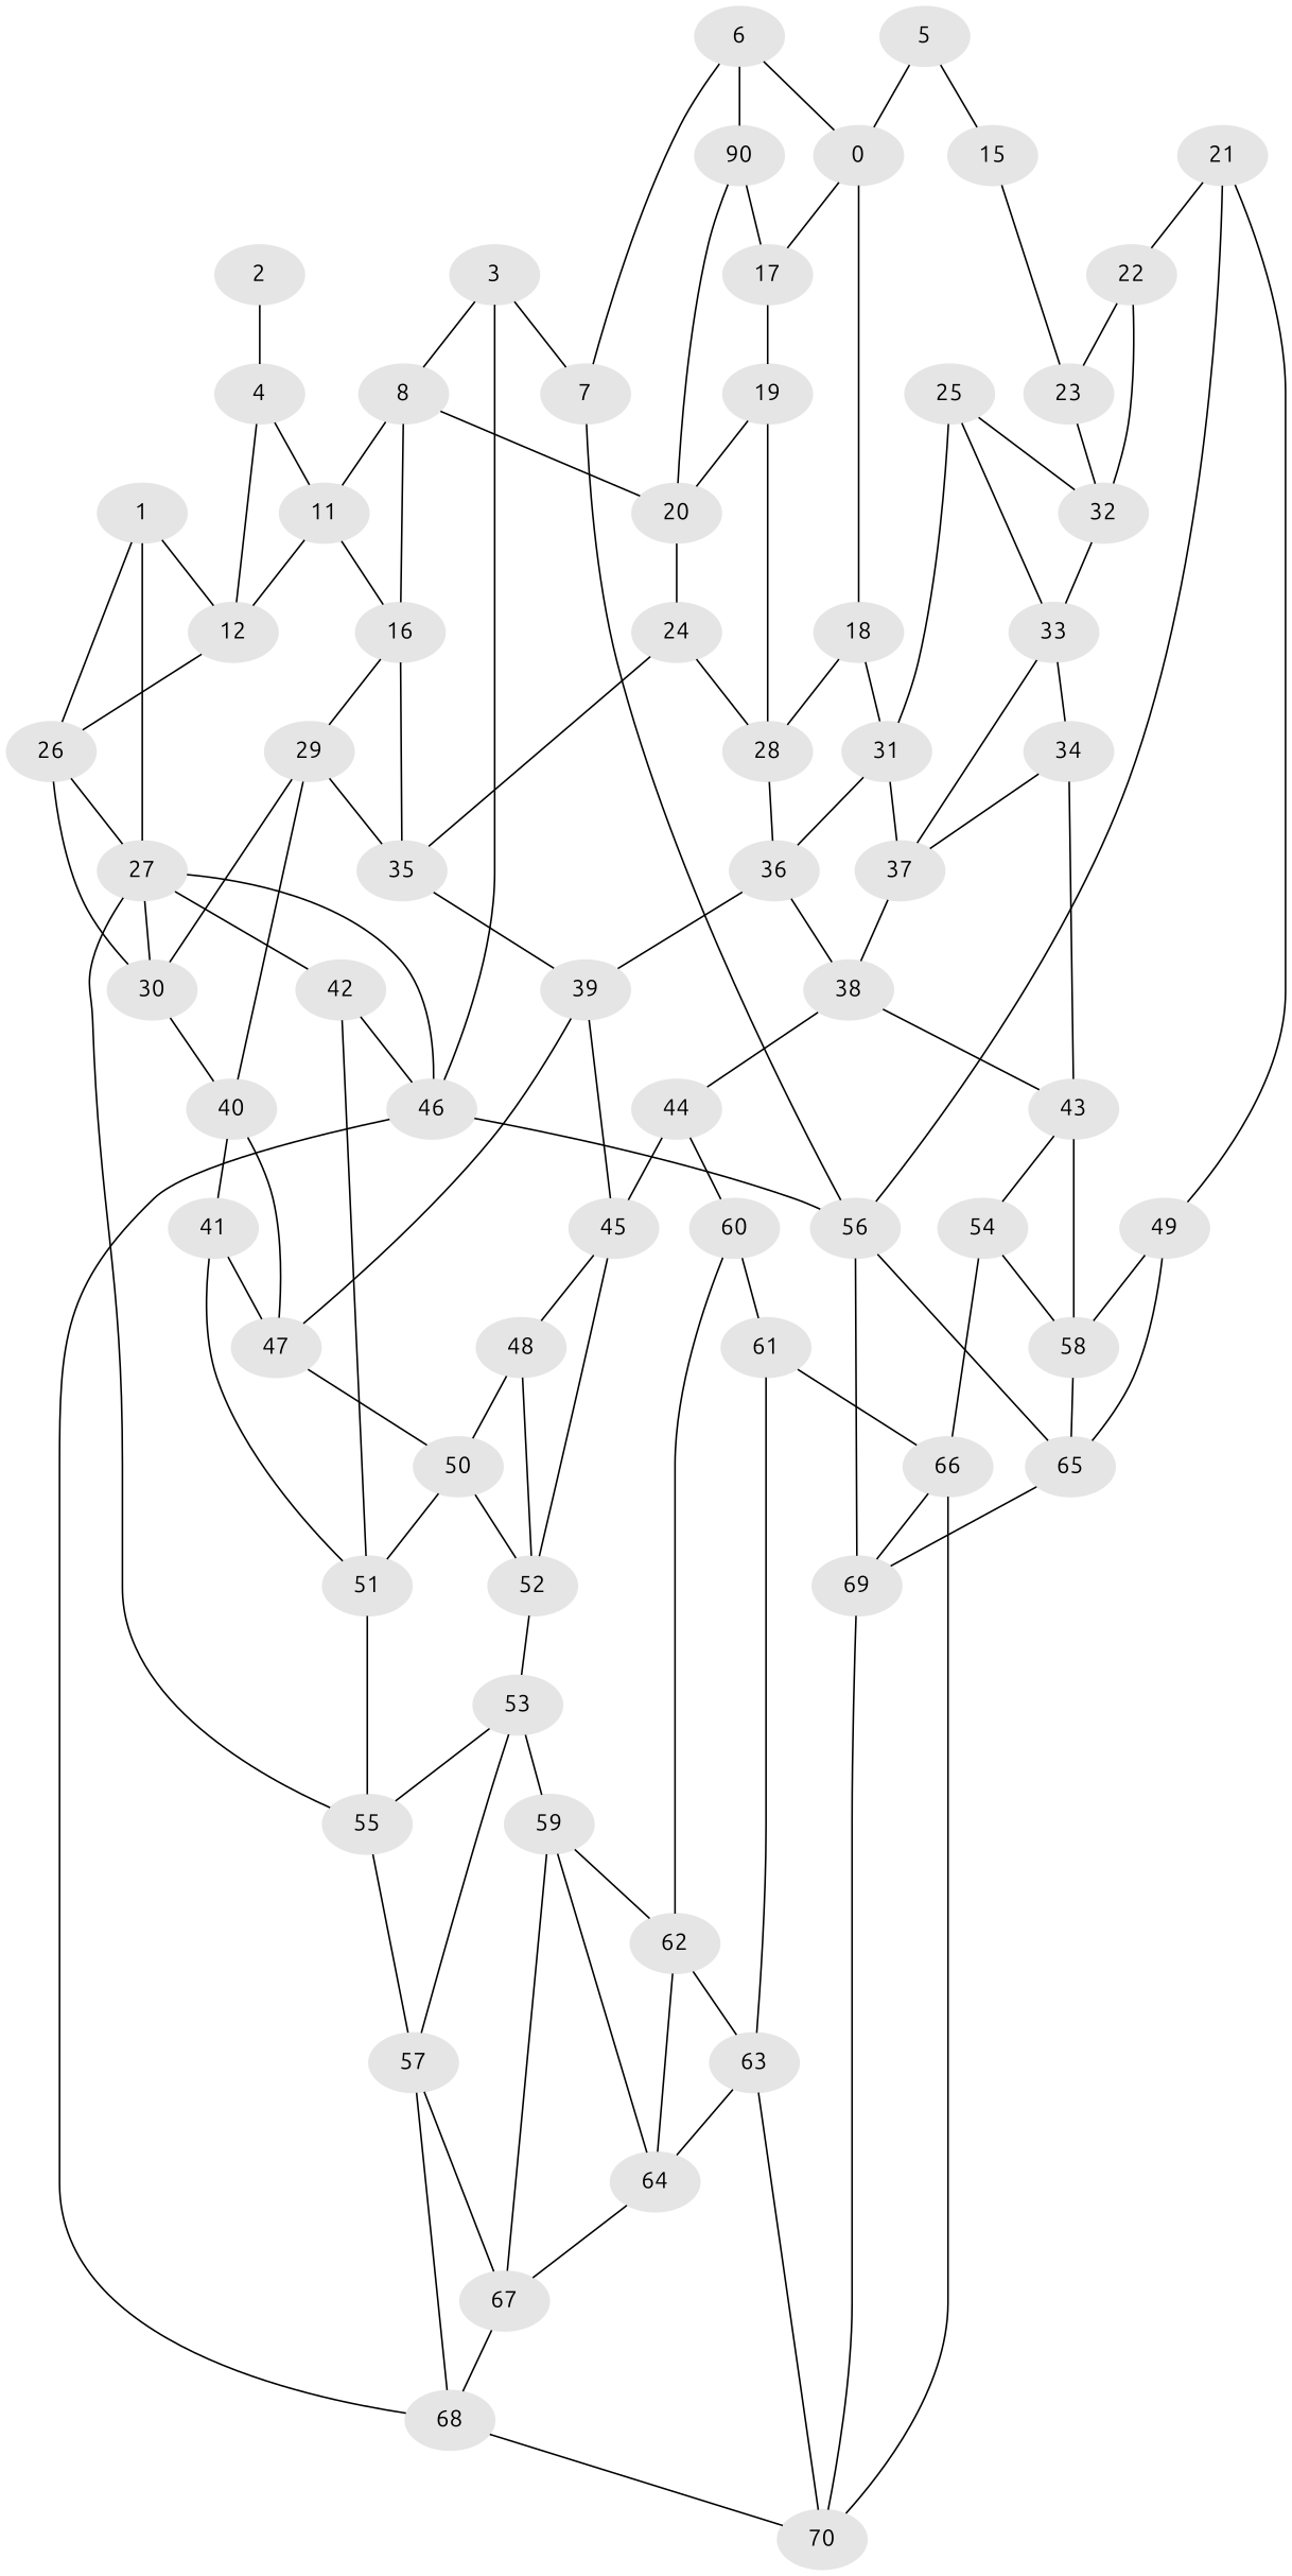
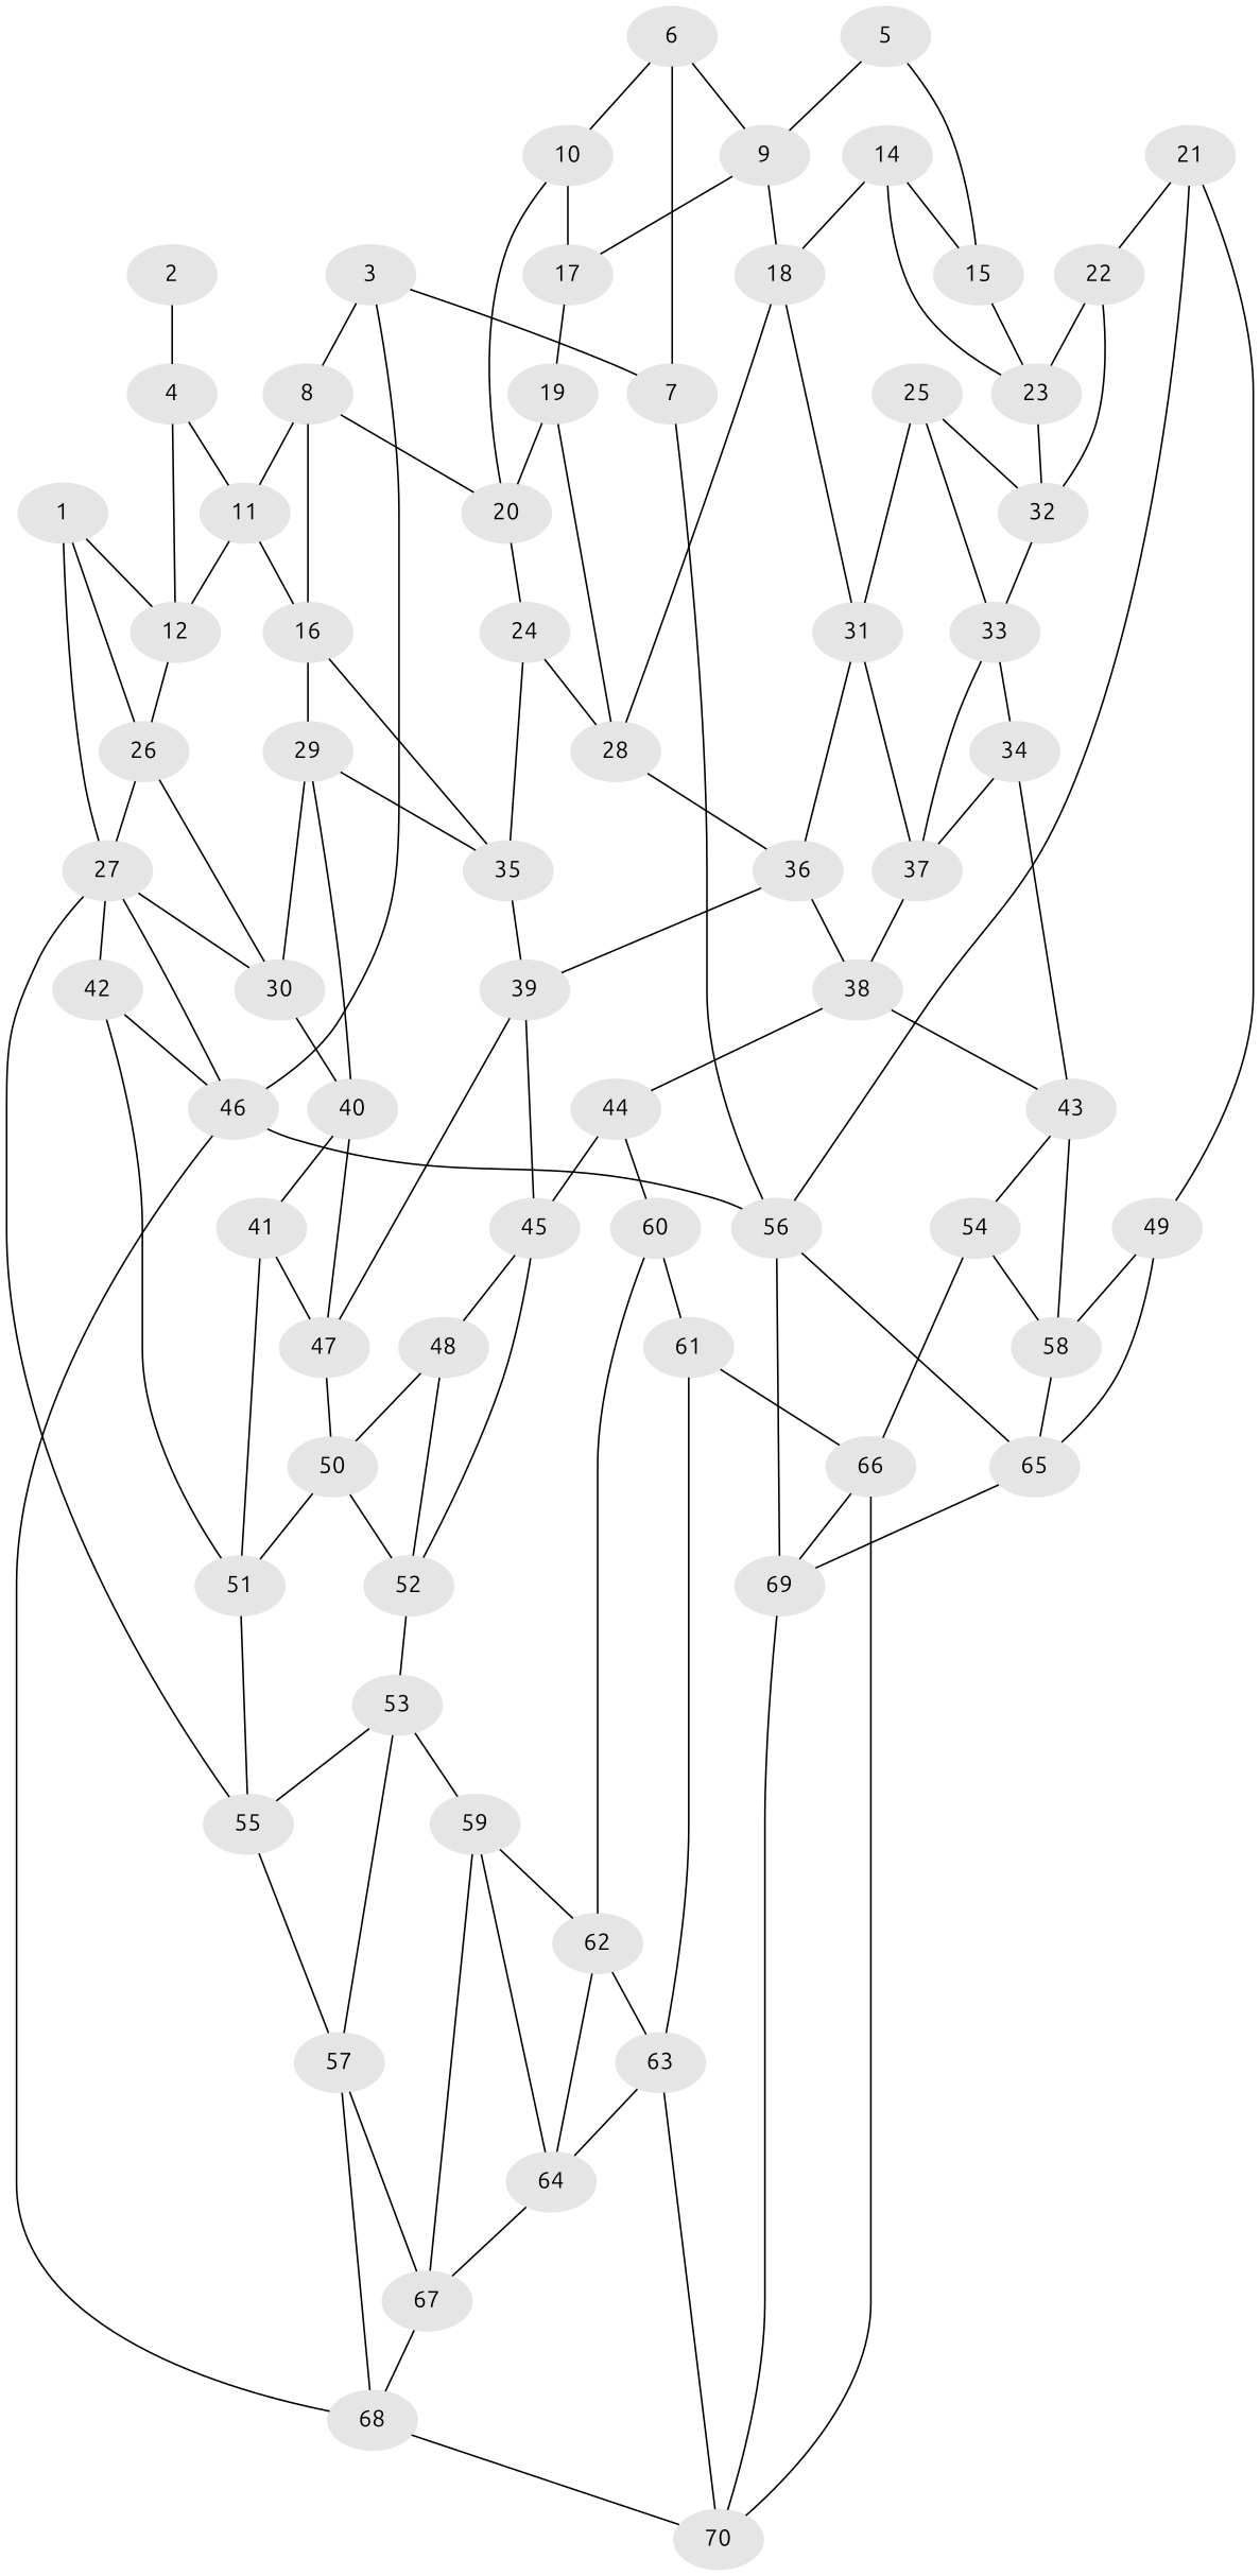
  graph {
    fontname=Ubuntu
    node [color=gray90 fontname=Ubuntu style=filled]
    edge [fontname=Ubuntu weight=1.0]
    1
    12
    26
    27
    30
    46
    42
    55
    2
    4
    11
    3
    7
    8
    56
    16
    20
    68
    5
-   9 [label=0]
+   9
    15
    17
    18
    23
    6
-   10 [label=90]
+   10
    65
    69
    29
    35
    24
    19
    28
    31
    21
    22
    49
+   14
    32
    40
    39
    36
    37
    58
    33
    25
    34
    51
    38
    47
    41
    43
    54
    45
    44
    60
    48
    52
    50
    57
    66
    62
    61
    53
    70
    59
    67
    64
    63
    1 -- 12
    1 -- 26
    1 -- 27
    12 -- 26
    26 -- 27
    26 -- 30
    27 -- 30
    27 -- 46
    27 -- 42
    27 -- 55
    30 -- 40
    46 -- 56 [weight=2.0]
    46 -- 68
    42 -- 46
    42 -- 51
    55 -- 57
    2 -- 4 [weight=2.0]
    4 -- 12
    4 -- 11
    11 -- 12
    11 -- 16
    3 -- 46
    3 -- 7
    3 -- 8
    7 -- 56
    8 -- 11
    8 -- 16
    8 -- 20
    56 -- 65
    56 -- 69
    16 -- 29
    16 -- 35
    20 -- 24
    68 -- 70
    5 -- 9
    5 -- 15
    9 -- 17
    9 -- 18
    15 -- 23
    17 -- 19
    18 -- 28
    18 -- 31
    23 -- 32
    6 -- 7
    6 -- 9
    6 -- 10
    10 -- 20
    10 -- 17 [weight=2.0]
    65 -- 69
    69 -- 70
    29 -- 30
    29 -- 35
    29 -- 40
    35 -- 39
    24 -- 35
    24 -- 28
    19 -- 20
    19 -- 28
    28 -- 36
    31 -- 36
    31 -- 37
    21 -- 56
    21 -- 22
    21 -- 49
    22 -- 23
    22 -- 32
    49 -- 65
    49 -- 58
+   14 -- 15
+   14 -- 18
+   14 -- 23
    32 -- 33
    40 -- 47
    40 -- 41
    39 -- 47
    39 -- 45
    36 -- 39
    36 -- 38
    37 -- 38
    58 -- 65
    33 -- 37
    33 -- 34
    25 -- 31
    25 -- 32
    25 -- 33
    34 -- 37
    34 -- 43
    51 -- 55
    38 -- 43
    38 -- 44
    47 -- 50
    41 -- 51
    41 -- 47
    43 -- 58
    43 -- 54
    54 -- 58
    54 -- 66
    45 -- 48
    45 -- 52
    44 -- 45
    44 -- 60
    60 -- 62
    60 -- 61 [weight=2.0]
    48 -- 52
    48 -- 50
    52 -- 53
    50 -- 51
    50 -- 52
    57 -- 68
    57 -- 67
    66 -- 69
    66 -- 70
    62 -- 64
    62 -- 63
    61 -- 66
    61 -- 63
    53 -- 55
    53 -- 57
    53 -- 59
    59 -- 62
    59 -- 67
    59 -- 64
    67 -- 68
    64 -- 67
    63 -- 70
    63 -- 64
  }
